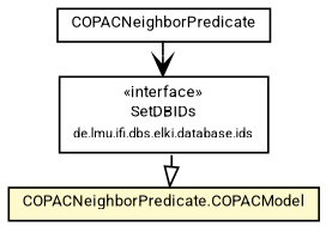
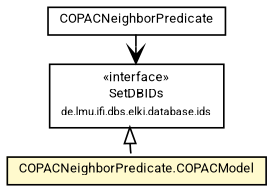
  digraph {
    nodesep=0.15
    rankdir=TB
    ranksep=0.25
    node [fontcolor=black fontname=Roboto fontsize=8 margin=0 shape=plaintext]
    edge [color=black fontname=Roboto fontsize=7 labelfontname=Roboto labelfontsize=7]
    n1 [height=0 label=<<table title="de.lmu.ifi.dbs.elki.algorithm.clustering.gdbscan.COPACNeighborPredicate" border="0" cellborder="1" cellspacing="0" cellpadding="2" href="COPACNeighborPredicate.html" target="_parent"> 		<tr><td><table border="0" cellspacing="0" cellpadding="1"> 		<tr><td align="center" balign="center"> <font face="Roboto">COPACNeighborPredicate</font> </td></tr> 		</table></td></tr> 		</table>> width=0]
    n2 [height=0 label=<<table title="de.lmu.ifi.dbs.elki.database.ids.SetDBIDs" border="0" cellborder="1" cellspacing="0" cellpadding="2" href="../../../database/ids/SetDBIDs.html" target="_parent"> 		<tr><td><table border="0" cellspacing="0" cellpadding="1"> 		<tr><td align="center" balign="center"> &#171;interface&#187; </td></tr> 		<tr><td align="center" balign="center"> <font face="Roboto">SetDBIDs</font> </td></tr> 		<tr><td align="center" balign="center"> <font face="Roboto" point-size="7.0">de.lmu.ifi.dbs.elki.database.ids</font> </td></tr> 		</table></td></tr> 		</table>> width=0]
    n3 [height=0 label=<<table title="de.lmu.ifi.dbs.elki.algorithm.clustering.gdbscan.COPACNeighborPredicate.COPACModel" border="0" cellborder="1" cellspacing="0" cellpadding="2" bgcolor="lemonChiffon" href="COPACNeighborPredicate.COPACModel.html" target="_parent"> 		<tr><td><table border="0" cellspacing="0" cellpadding="1"> 		<tr><td align="center" balign="center"> <font face="Roboto">COPACNeighborPredicate.COPACModel</font> </td></tr> 		</table></td></tr> 		</table>> width=0]
    n1 -> n2 [arrowhead=open weight=1]
-   n3 -> n2 [arrowtail=empty dir=back style=dashed weight=9]
+   n2 -> n3 [arrowtail=empty dir=back style=dashed weight=9]
  }
